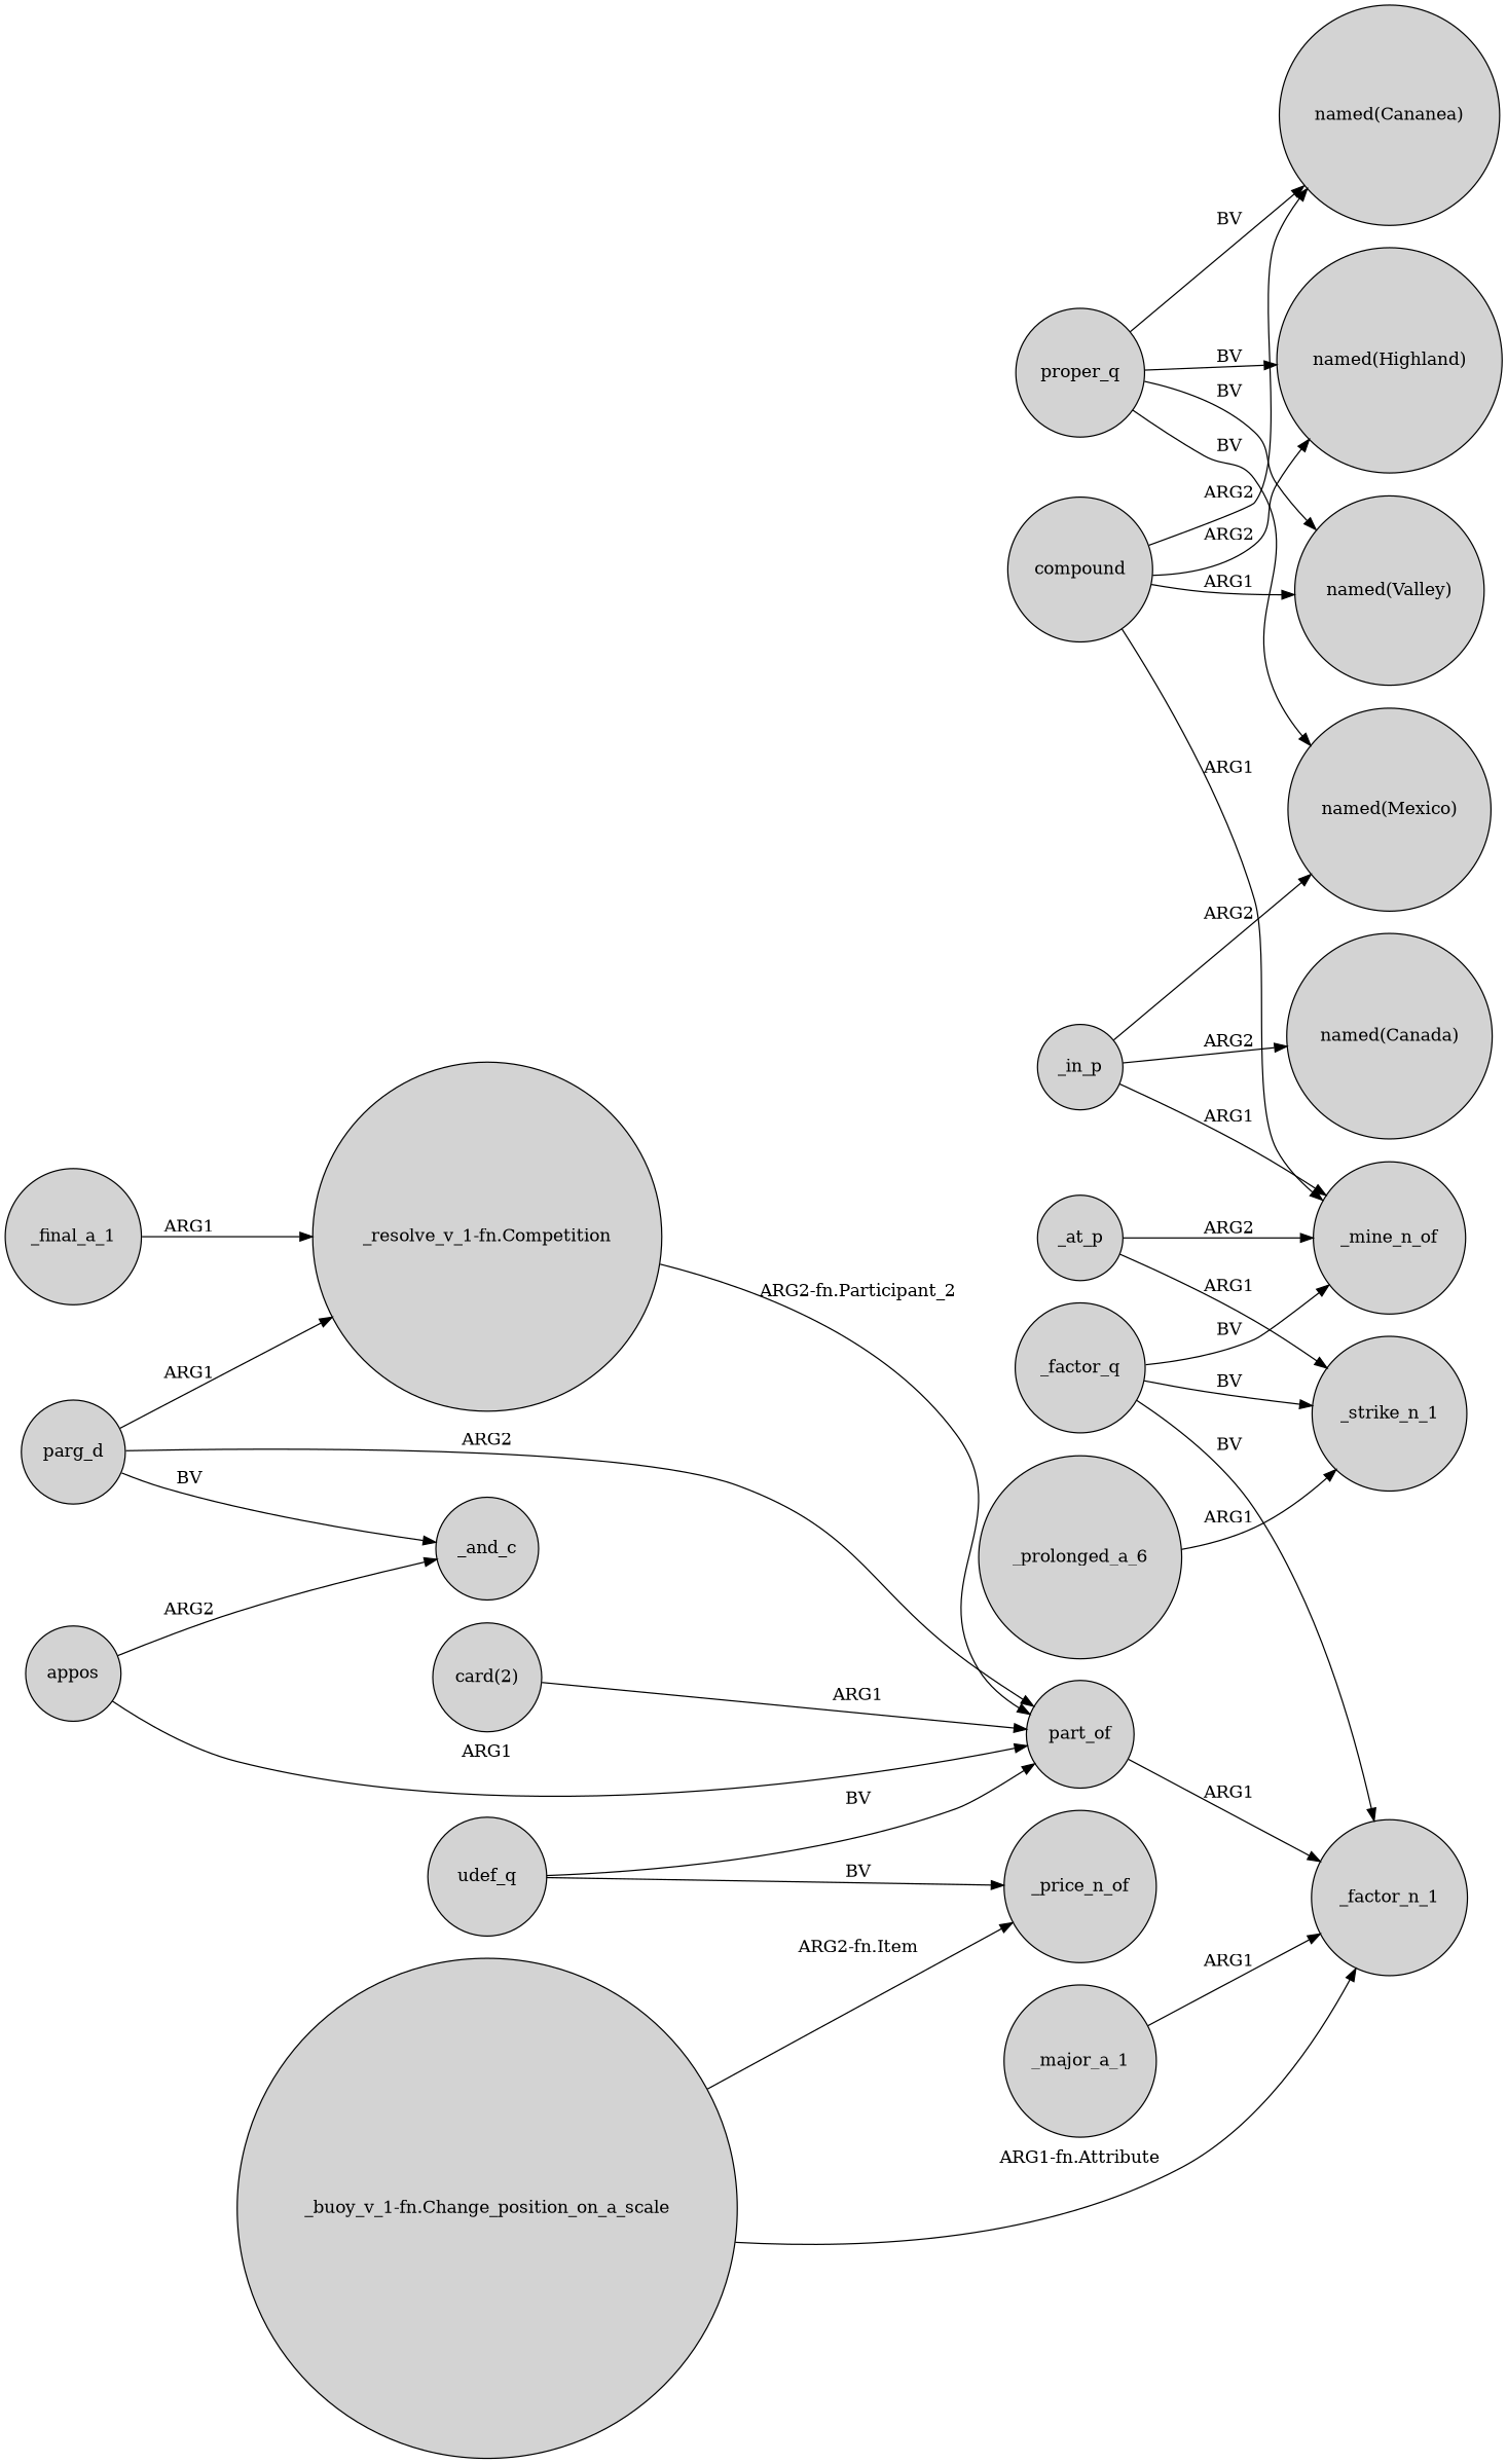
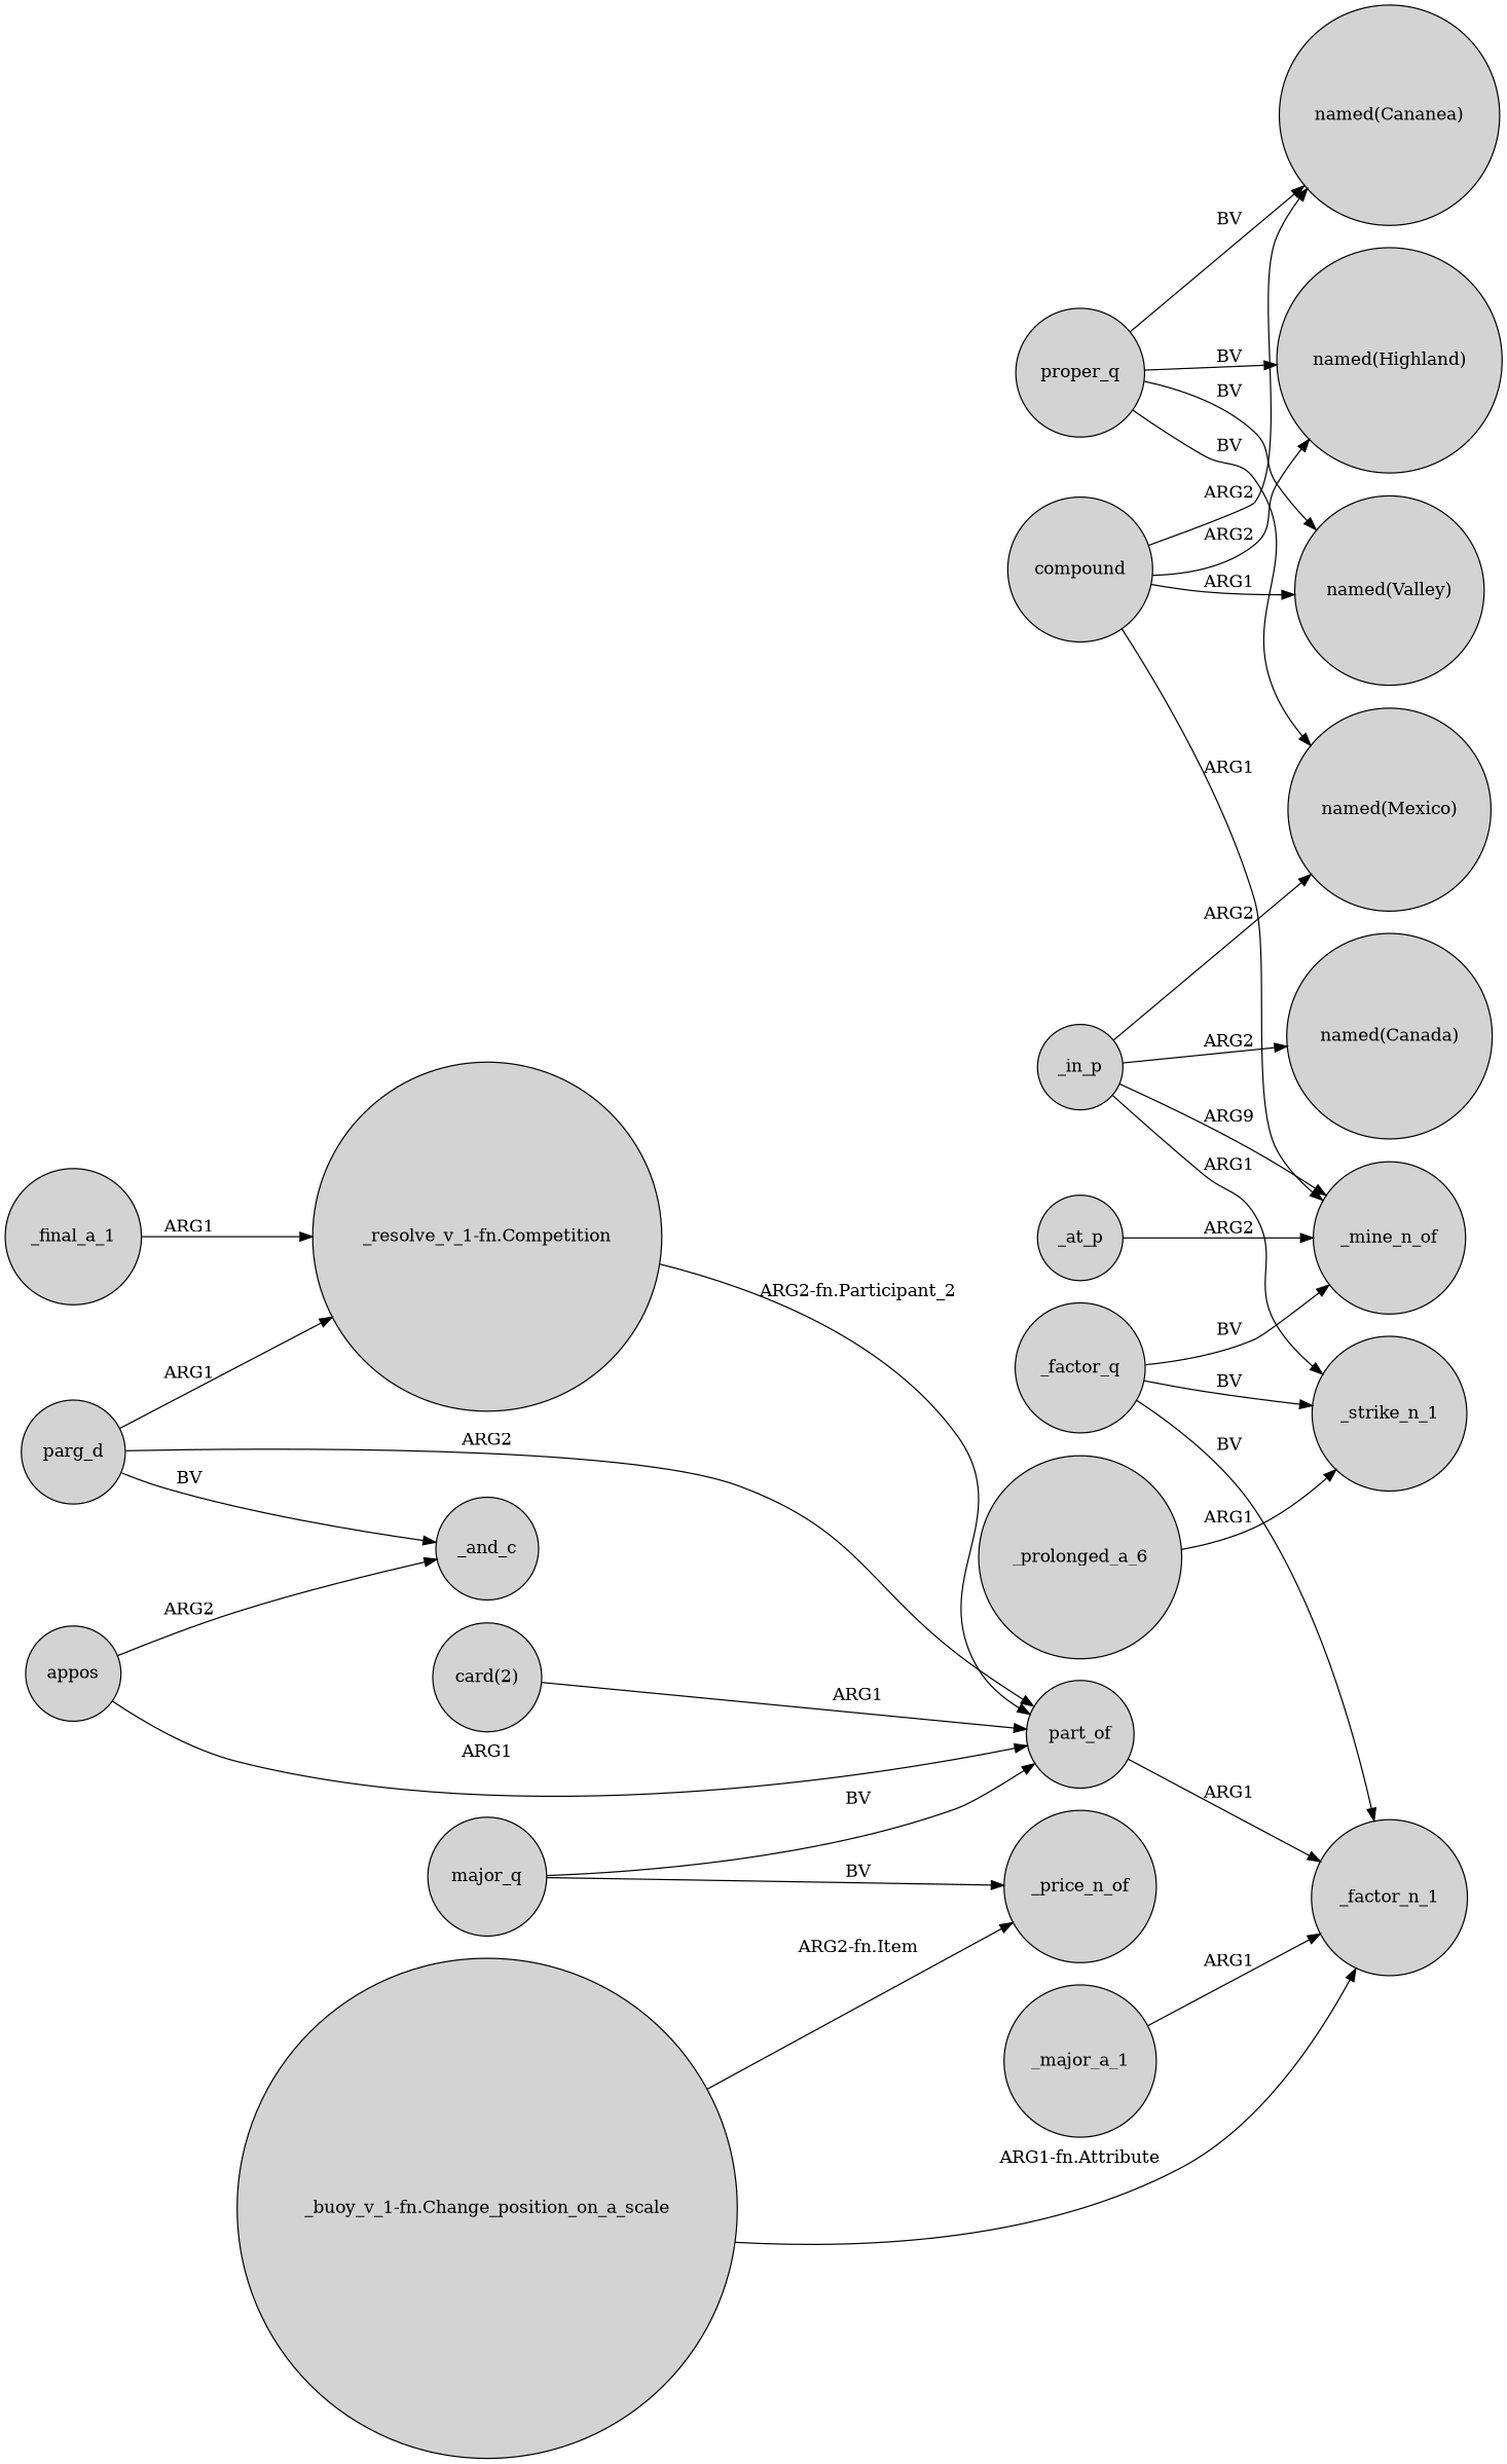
  digraph {
    rankdir=LR
    node [shape=circle style=filled]
    proper_q
    "named(Valley)"
    "named(Mexico)"
    "named(Highland)"
    "named(Cananea)"
    n6 [label=_factor_q]
    _strike_n_1
    _mine_n_of
    _factor_n_1
    _in_p
    "named(Canada)"
    appos
    _and_c
    part_of
-   udef_q
+   udef_q [label=major_q]
    _price_n_of
    "_buoy_v_1-fn.Change_position_on_a_scale"
    compound
    _final_a_1
    "_resolve_v_1-fn.Competition"
    "card(2)"
    parg_d
    _at_p
    _major_a_1
    n25 [label=_prolonged_a_6]
    proper_q -> "named(Valley)" [label=BV]
    proper_q -> "named(Mexico)" [label=BV]
    proper_q -> "named(Highland)" [label=BV]
    proper_q -> "named(Cananea)" [label=BV]
    n6 -> _strike_n_1 [label=BV]
    n6 -> _mine_n_of [label=BV]
    n6 -> _factor_n_1 [label=BV]
    _in_p -> "named(Mexico)" [label=ARG2]
-   _in_p -> _mine_n_of [label=ARG1]
+   _in_p -> _mine_n_of [label=ARG9]
    _in_p -> "named(Canada)" [label=ARG2]
    appos -> _and_c [label=ARG2]
    appos -> part_of [label=ARG1]
    part_of -> _factor_n_1 [label=ARG1]
    udef_q -> part_of [label=BV]
    udef_q -> _price_n_of [label=BV]
    "_buoy_v_1-fn.Change_position_on_a_scale" -> _factor_n_1 [label="ARG1-fn.Attribute"]
    "_buoy_v_1-fn.Change_position_on_a_scale" -> _price_n_of [label="ARG2-fn.Item"]
    compound -> "named(Valley)" [label=ARG1]
    compound -> "named(Highland)" [label=ARG2]
    compound -> "named(Cananea)" [label=ARG2]
    compound -> _mine_n_of [label=ARG1]
    _final_a_1 -> "_resolve_v_1-fn.Competition" [label=ARG1]
    "_resolve_v_1-fn.Competition" -> part_of [label="ARG2-fn.Participant_2"]
    "card(2)" -> part_of [label=ARG1]
    parg_d -> _and_c [label=BV]
    parg_d -> part_of [label=ARG2]
    parg_d -> "_resolve_v_1-fn.Competition" [label=ARG1]
-   _at_p -> _strike_n_1 [label=ARG1]
+   _in_p -> _strike_n_1 [label=ARG1]
    _at_p -> _mine_n_of [label=ARG2]
    _major_a_1 -> _factor_n_1 [label=ARG1]
    n25 -> _strike_n_1 [label=ARG1]
  }
